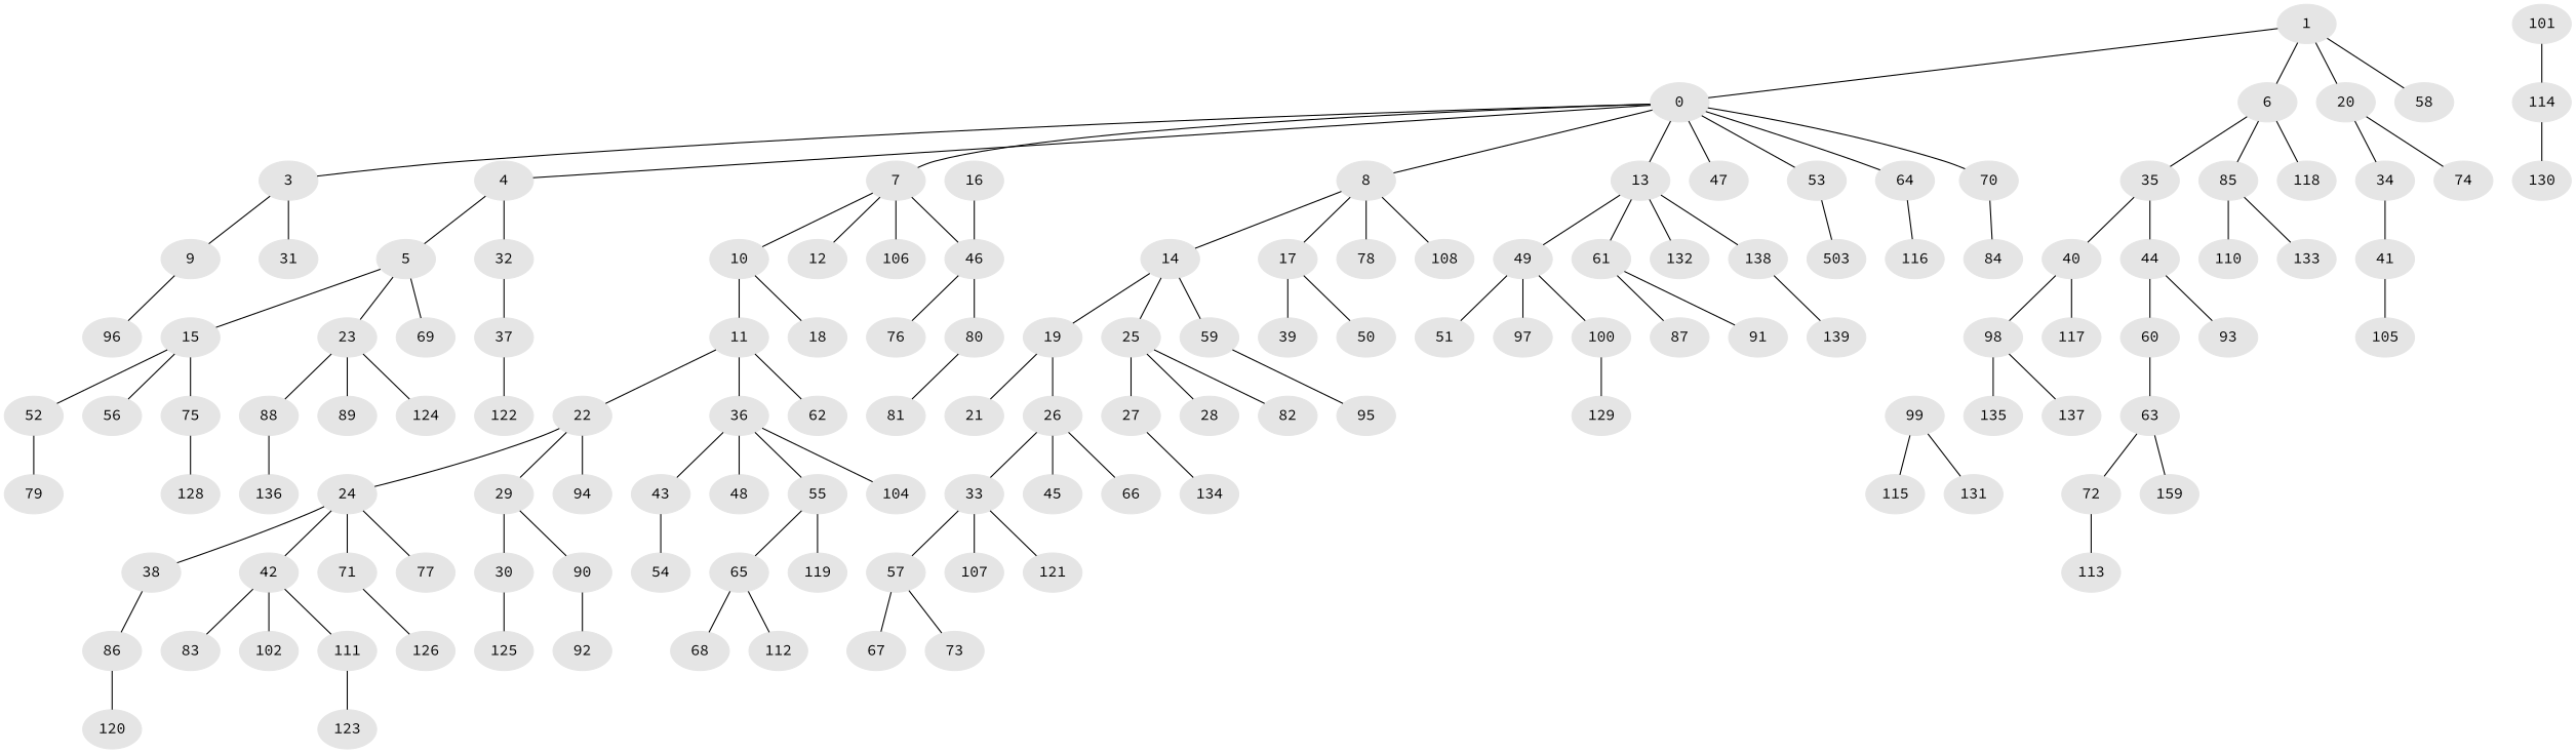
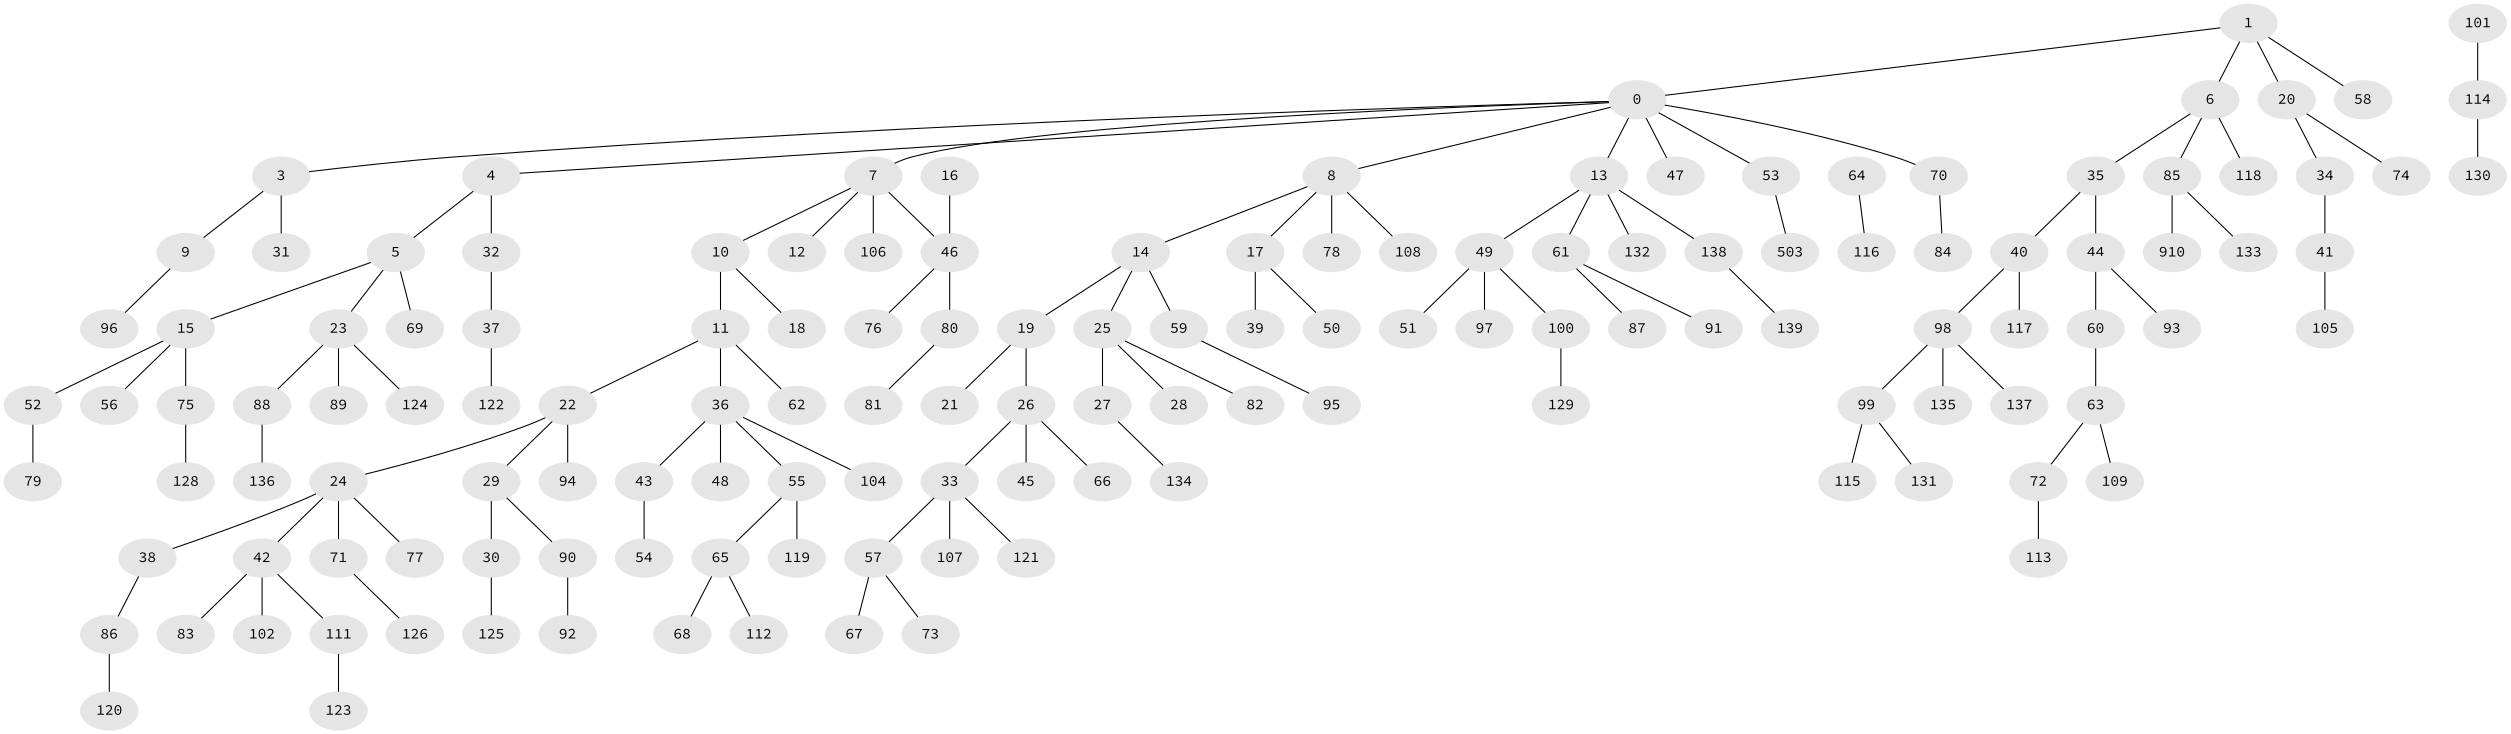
  graph {
    fontname="Source Code Pro"
    node [color=gray90 fontname="Source Code Pro" style=filled]
    edge [fontname="Source Code Pro"]
    n1 [label=0]
    1
    6
    20
    58
    3
    4
    7
    8
    13
    47
    53
    64
    70
    35
    85
    118
    34
    74
    9
    31
    5
    32
    10
    12
    106
    46
    14
    17
    78
    108
    49
    61
    132
    138
    n36 [label=503]
    116
    84
    96
    15
    23
    69
    37
    52
    56
    75
    88
    89
    124
    40
    44
-   110
+   110 [label=910]
    133
    11
    18
    16
    19
    25
    59
    39
    50
    22
    36
    62
    24
    29
    94
    43
    48
    55
    104
    51
    97
    100
    87
    91
    139
    21
    26
    27
    28
    82
    95
    79
    128
    76
    80
    33
    45
    66
    41
    38
    42
    71
    77
    30
    90
    136
    86
    83
    102
    111
    126
    134
    57
    107
    121
    125
    92
    122
    67
    73
    105
    98
    117
    60
    93
    54
    65
    119
    120
    101
    114
    99
    135
    137
    123
    63
    81
    129
    68
    112
    72
-   109 [label=159]
+   109
    113
    115
    131
    130
    n1 -- 3
    n1 -- 4
    n1 -- 7
    n1 -- 8
    n1 -- 13
    n1 -- 47
    n1 -- 53
-   n1 -- 64
    n1 -- 70
    1 -- n1
    1 -- 6
    1 -- 20
    1 -- 58
    6 -- 35
    6 -- 85
    6 -- 118
    20 -- 34
    20 -- 74
    3 -- 9
    3 -- 31
    4 -- 5
    4 -- 32
    7 -- 10
    7 -- 12
    7 -- 106
    7 -- 46
    8 -- 14
    8 -- 17
    8 -- 78
    8 -- 108
    13 -- 49
    13 -- 61
    13 -- 132
    13 -- 138
    53 -- n36
    64 -- 116
    70 -- 84
    35 -- 40
    35 -- 44
    85 -- 110
    85 -- 133
    34 -- 41
    9 -- 96
    5 -- 15
    5 -- 23
    5 -- 69
    32 -- 37
    10 -- 11
    10 -- 18
    46 -- 76
    46 -- 80
    14 -- 19
    14 -- 25
    14 -- 59
    17 -- 39
    17 -- 50
    49 -- 51
    49 -- 97
    49 -- 100
    61 -- 87
    61 -- 91
    138 -- 139
    15 -- 52
    15 -- 56
    15 -- 75
    23 -- 88
    23 -- 89
    23 -- 124
    37 -- 122
    52 -- 79
    75 -- 128
    88 -- 136
    40 -- 98
    40 -- 117
    44 -- 60
    44 -- 93
    11 -- 22
    11 -- 36
    11 -- 62
    16 -- 46
    19 -- 21
    19 -- 26
    25 -- 27
    25 -- 28
    25 -- 82
    59 -- 95
    22 -- 24
    22 -- 29
    22 -- 94
    36 -- 43
    36 -- 48
    36 -- 55
    36 -- 104
    24 -- 38
    24 -- 42
    24 -- 71
    24 -- 77
    29 -- 30
    29 -- 90
    43 -- 54
    55 -- 65
    55 -- 119
    100 -- 129
    26 -- 33
    26 -- 45
    26 -- 66
    27 -- 134
    80 -- 81
    33 -- 57
    33 -- 107
    33 -- 121
    41 -- 105
    38 -- 86
    42 -- 83
    42 -- 102
    42 -- 111
    71 -- 126
    30 -- 125
    90 -- 92
    86 -- 120
    111 -- 123
    57 -- 67
    57 -- 73
+   98 -- 99
    98 -- 135
    98 -- 137
    60 -- 63
    65 -- 68
    65 -- 112
    101 -- 114
    114 -- 130
    99 -- 115
    99 -- 131
    63 -- 72
    63 -- 109
    72 -- 113
  }
